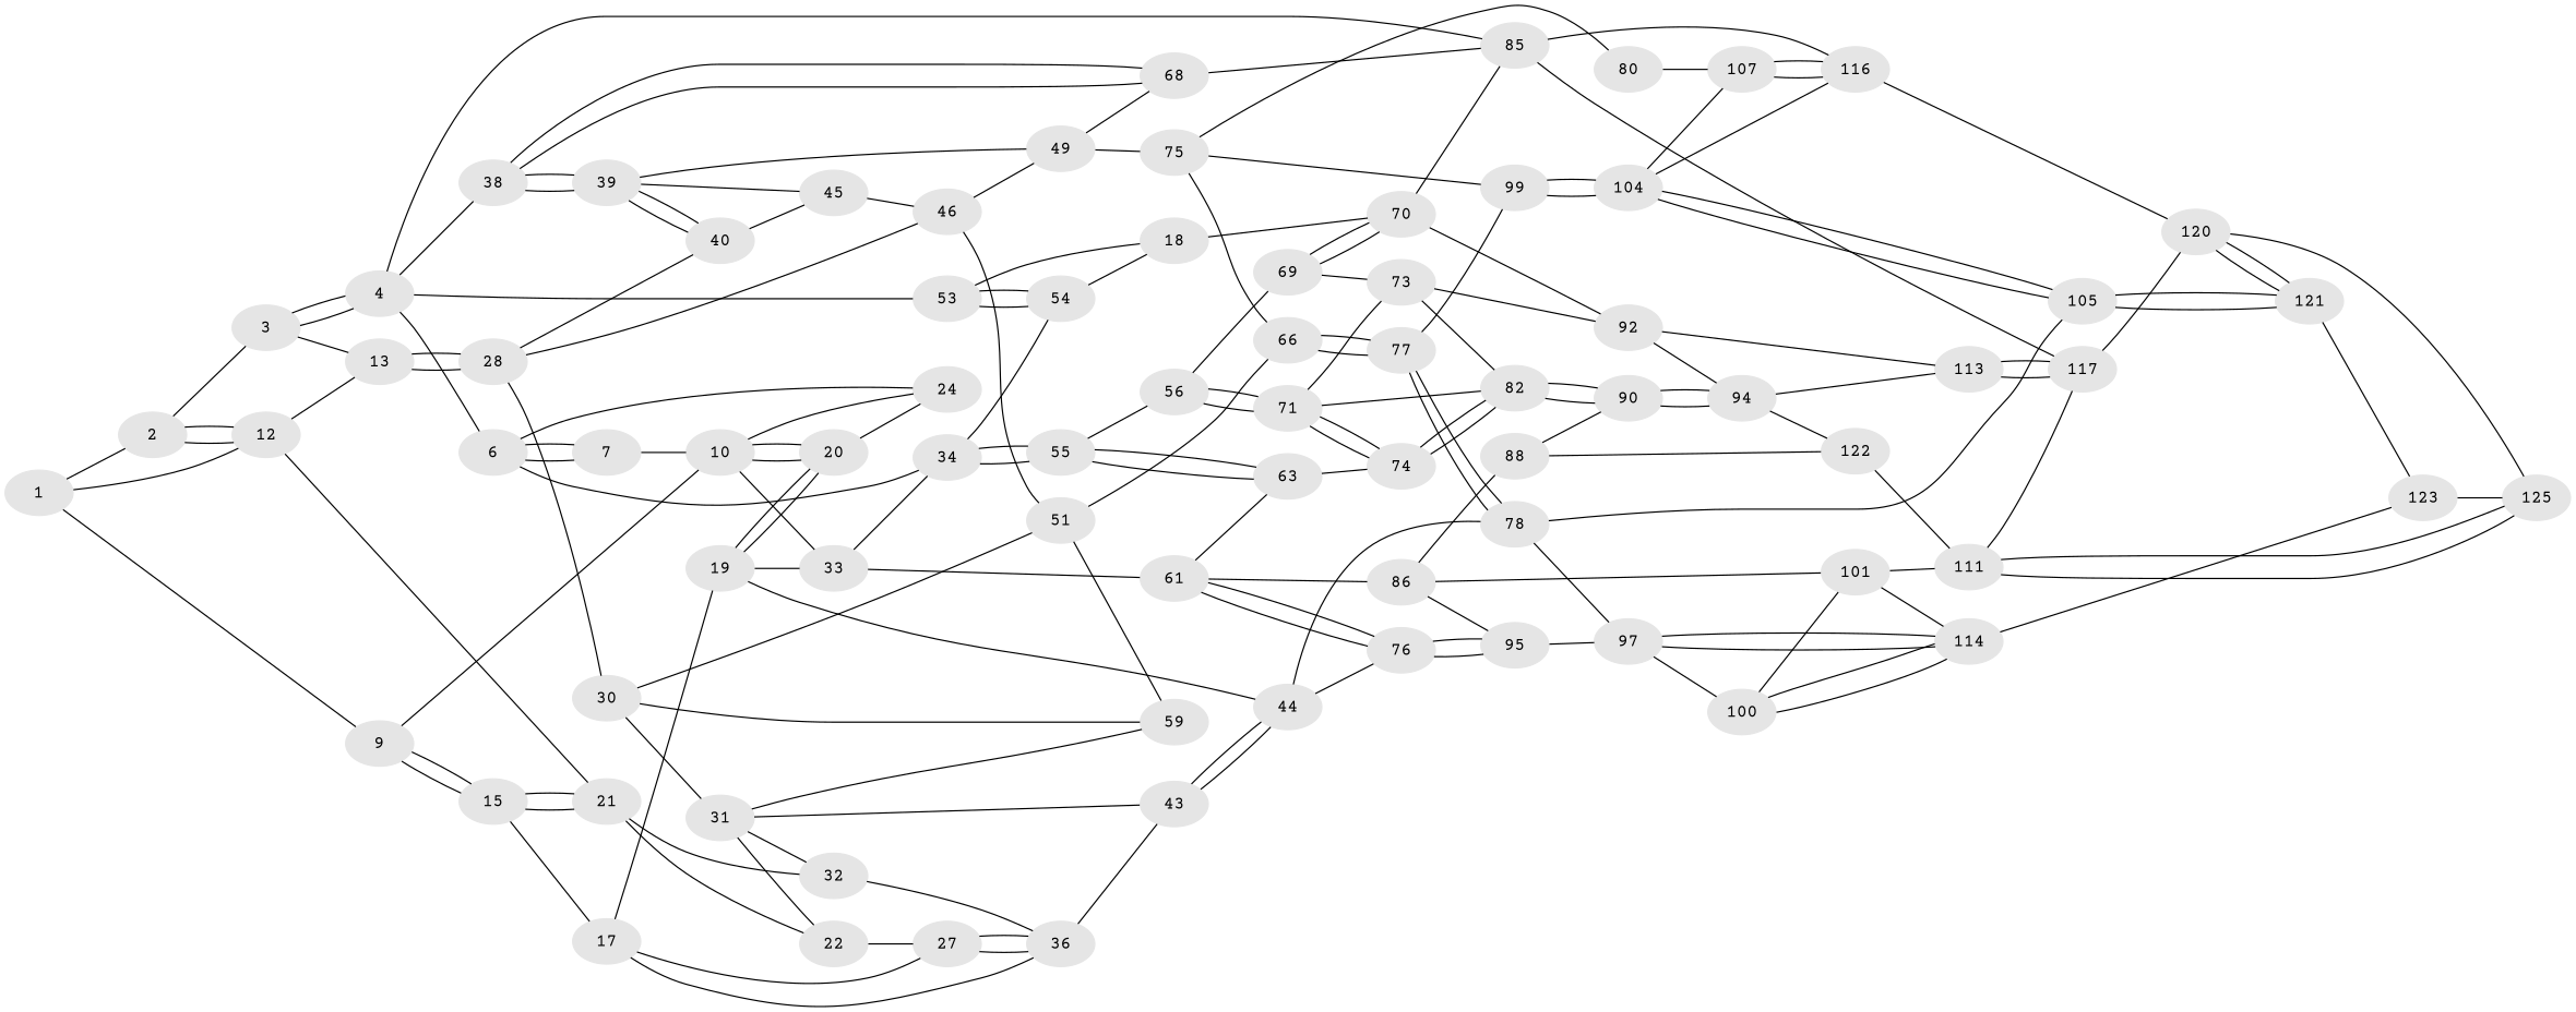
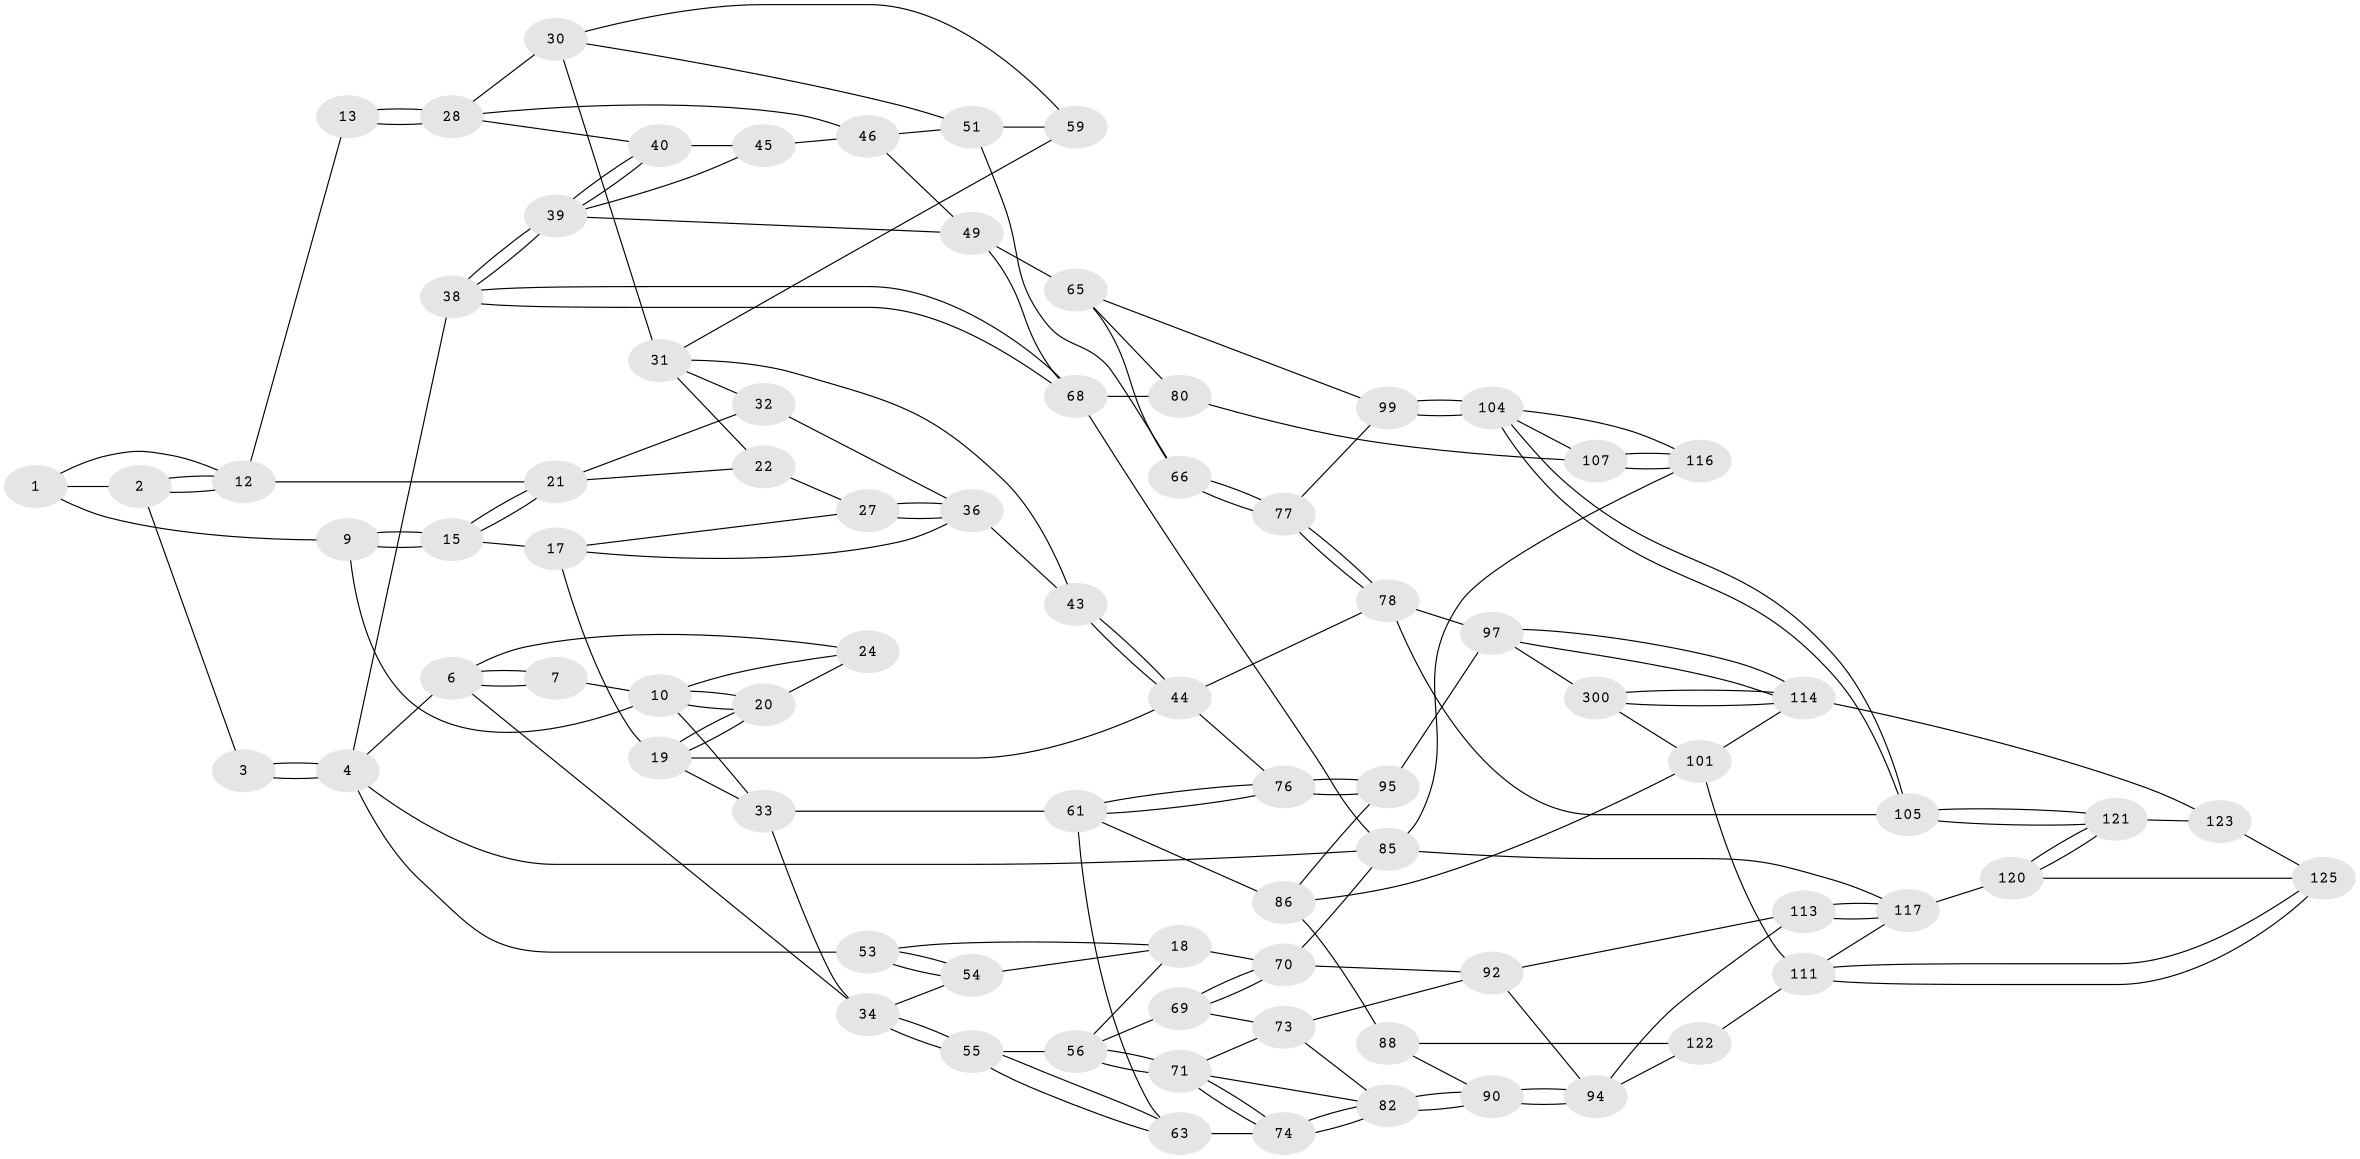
  graph {
    fontname="Courier Prime"
    rankdir=LR
    node [color=gray90 fontname="Courier Prime" style=filled]
    edge [fontname="Courier Prime"]
    1 [super="+8"]
    2
    9
    12 [super="+14"]
    3
    10 [super="+11"]
    15 [super="+16"]
    13
    21 [super="+23"]
    4 [super="+5"]
    6 [super="+25"]
    38
    53
    85 [super="+118"]
    28 [super="+29"]
    7
    24 [super="+26"]
    34 [super="+35"]
    39 [super="+48"]
    68 [super="+79"]
    54
    n22 [label=18 super="+60"]
    116 [super="+119"]
    117 [super="+128"]
    55
    20
    33 [super="+42"]
    17 [super="+18"]
    22
    32
    30 [super="+52"]
    40
    46 [super="+50"]
    19 [super="+41"]
    27
    36 [super="+37"]
    44 [super="+75"]
    43
    61 [super="+62"]
    76
    78 [super="+96"]
    31 [super="+47"]
    51 [super="+67"]
    59
    45
    49 [super="+64"]
    66
    63
    86 [super="+87"]
    56 [super="+57"]
    80
-   65 [super="+81" label=75]
+   65 [super="+81"]
    95
    97 [super="+98"]
    105 [super="+106"]
    99
    77
    70 [super="+84"]
    69
    71 [super="+72"]
    74
    73 [super="+91"]
    82 [super="+83"]
    92 [super="+93"]
    88 [super="+89"]
    101 [super="+110"]
    107
    104 [super="+108"]
    94 [super="+103"]
    113
    90
-   100
+   100 [label=300]
    114 [super="+115"]
    121 [super="+122"]
    120 [super="+127"]
    n76 [label=122 super="+109"]
    111 [super="+112"]
    123 [super="+124"]
    125 [super="+126"]
    1 -- 2
    1 -- 9
    1 -- 12
    2 -- 12
    2 -- 12
    2 -- 3
    9 -- 10
    9 -- 15
    9 -- 15
    12 -- 13
    12 -- 21
-   3 -- 13
    3 -- 4
    3 -- 4
    10 -- 24
    10 -- 20
    10 -- 20
    10 -- 33
    15 -- 21
    15 -- 21
    15 -- 17
    13 -- 28
    13 -- 28
    21 -- 22
    21 -- 32
    4 -- 6
    4 -- 38
    4 -- 53
    4 -- 85 [weight=2]
    6 -- 7
    6 -- 7
    6 -- 24
    6 -- 34
    38 -- 39
    38 -- 39
    38 -- 68
    38 -- 68
    53 -- 54
    53 -- 54
    53 -- n22
    85 -- 116
    85 -- 117
    28 -- 30
    28 -- 40
    28 -- 46
    7 -- 10
    34 -- 54
    34 -- 55
    34 -- 55
    39 -- 40
    39 -- 40
    39 -- 45
    39 -- 49
    68 -- 85
+   68 -- 80
    54 -- n22
    n22 -- 70
-   116 -- 120
    117 -- 120
    55 -- 63
    55 -- 63
    55 -- 56
    20 -- 24
    33 -- 34
    33 -- 61
    17 -- 19
    17 -- 27
    17 -- 36
    22 -- 27
    32 -- 36
    30 -- 31
    30 -- 51
    30 -- 59
    40 -- 45
    46 -- 51
    46 -- 49
    19 -- 20
    19 -- 20
    19 -- 33
    19 -- 44
    27 -- 36
    27 -- 36
    36 -- 43
    44 -- 76
    44 -- 78
    43 -- 44
    43 -- 44
    61 -- 76
    61 -- 76
    61 -- 63
    61 -- 86
    76 -- 95
    76 -- 95
    78 -- 97
    78 -- 105
    31 -- 22
    31 -- 32
    31 -- 43
    31 -- 59
    51 -- 59
    51 -- 66
    45 -- 46
    49 -- 68
    49 -- 65
    66 -- 77
    66 -- 77
    63 -- 74
    86 -- 95
    86 -- 88
    86 -- 101
+   56 -- n22
    56 -- 69
    56 -- 71
    56 -- 71
    80 -- 107
    65 -- 66
    65 -- 80
    65 -- 99
    95 -- 97
    97 -- 100
    97 -- 114
    97 -- 114
    105 -- 121 [weight=2]
    105 -- 121
    99 -- 104
    99 -- 104
    77 -- 78
    77 -- 78
    77 -- 99
    70 -- 85
    70 -- 92
    69 -- 70
    69 -- 70
    69 -- 73
    71 -- 74
    71 -- 74
    71 -- 73
    71 -- 82
    74 -- 82
    74 -- 82
    73 -- 82
    73 -- 92
    82 -- 90
    82 -- 90
    92 -- 94
    92 -- 113
    88 -- 90
    88 -- n76 [weight=2]
    101 -- 114
    101 -- 111
    107 -- 116
    107 -- 116
    104 -- 116
    104 -- 105
    104 -- 105
    104 -- 107
    94 -- 113
    94 -- n76
    113 -- 117
    113 -- 117
    90 -- 94
    90 -- 94
    100 -- 101
    100 -- 114
    100 -- 114
    114 -- 123
    121 -- 123
    120 -- 121
    120 -- 121
    120 -- 125
    n76 -- 111
    111 -- 117
    111 -- 125
    111 -- 125
    123 -- 125 [weight=2]
  }
